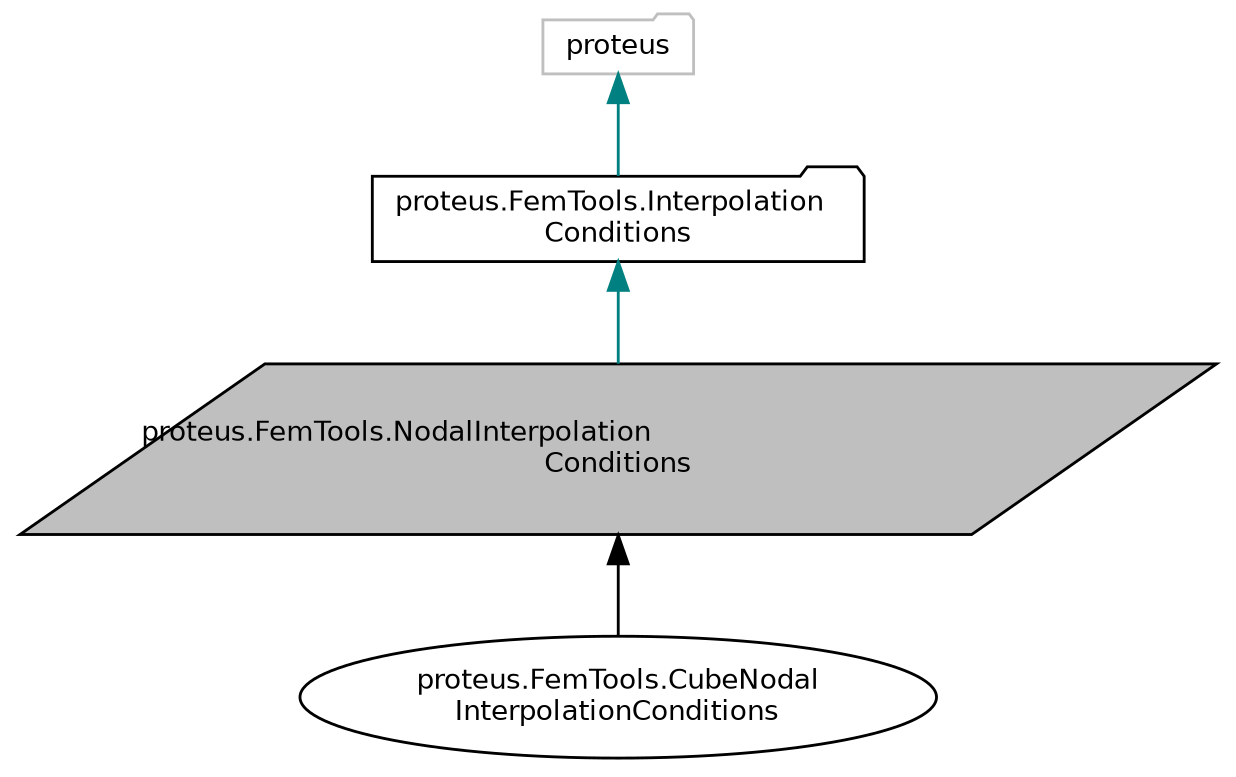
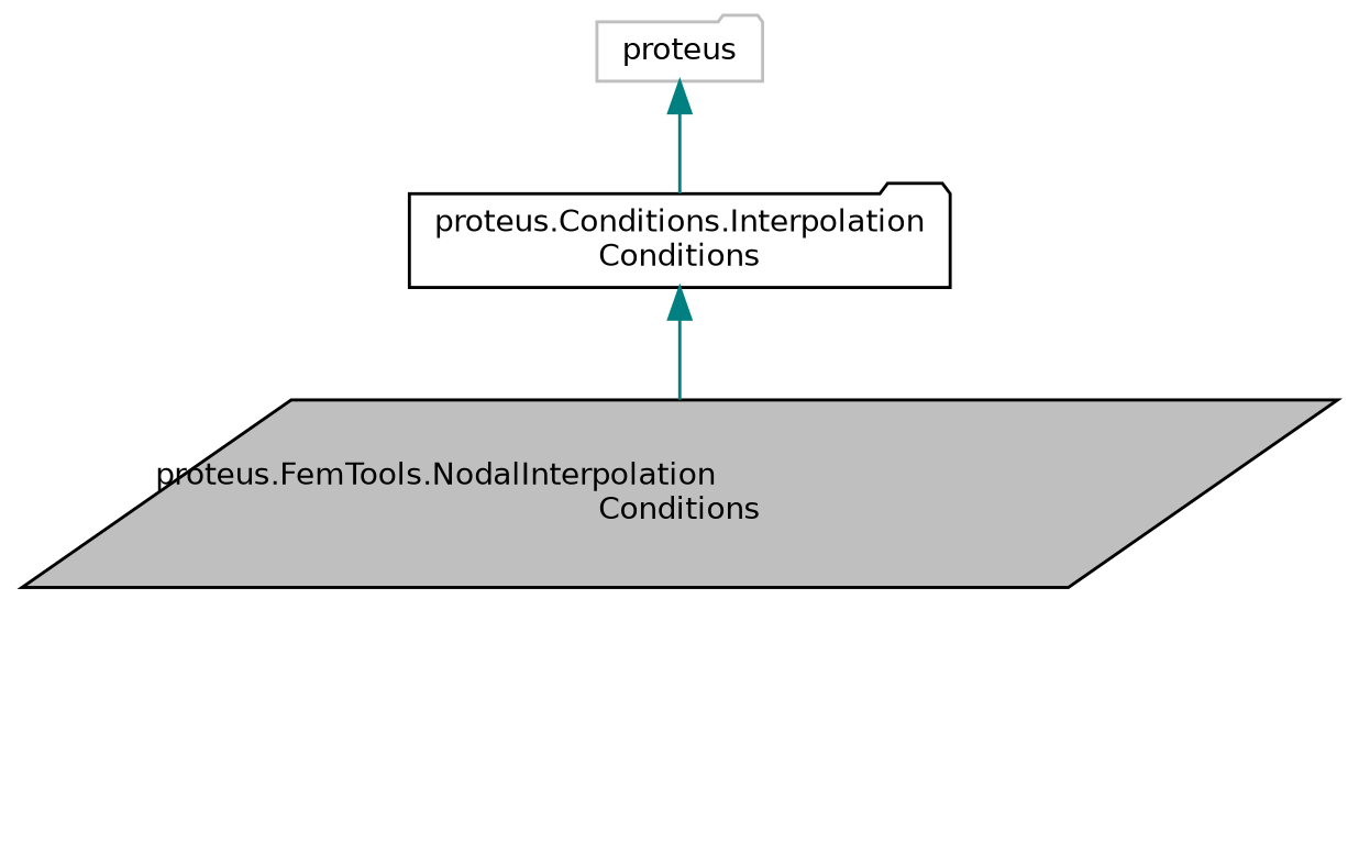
  digraph {
    node [color=black fillcolor=white fontname=Helvetica fontsize=10 shape=folder style=filled]
    edge [color=teal dir=back fontname=Helvetica fontsize=10 labelfontname=Helvetica labelfontsize=10 style=solid]
    n1 [fillcolor=grey75 fontcolor=black height=0.2 label="proteus.FemTools.NodalInterpolation\lConditions" shape=parallelogram width=0.4]
-   n2 [height=0.2 label="proteus.FemTools.CubeNodal\lInterpolationConditions" shape=ellipse width=0.4]
-   n3 [height=0.2 label="proteus.FemTools.Interpolation\lConditions" width=0.4]
+   n3 [height=0.2 label="proteus.Conditions.Interpolation\lConditions" width=0.4]
    n4 [color=grey75 height=0.2 label=proteus width=0.4]
-   n1 -> n2 [color=black]
    n3 -> n1
    n4 -> n3
  }
